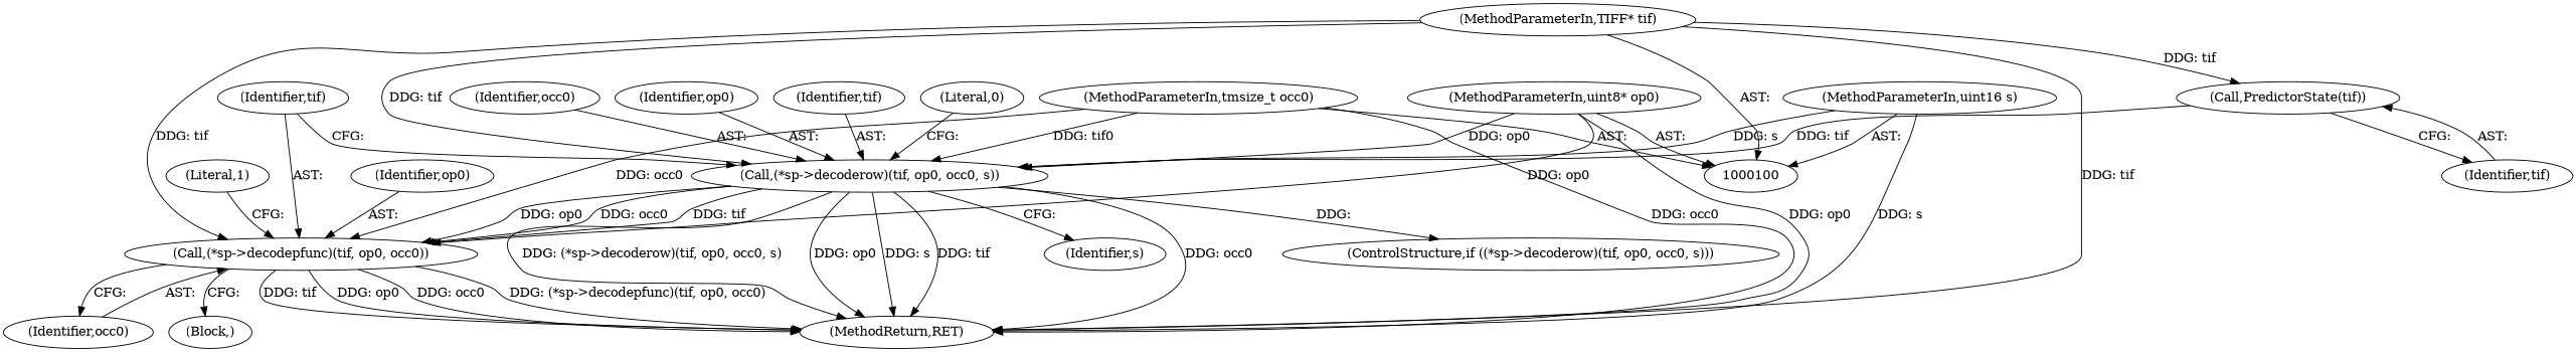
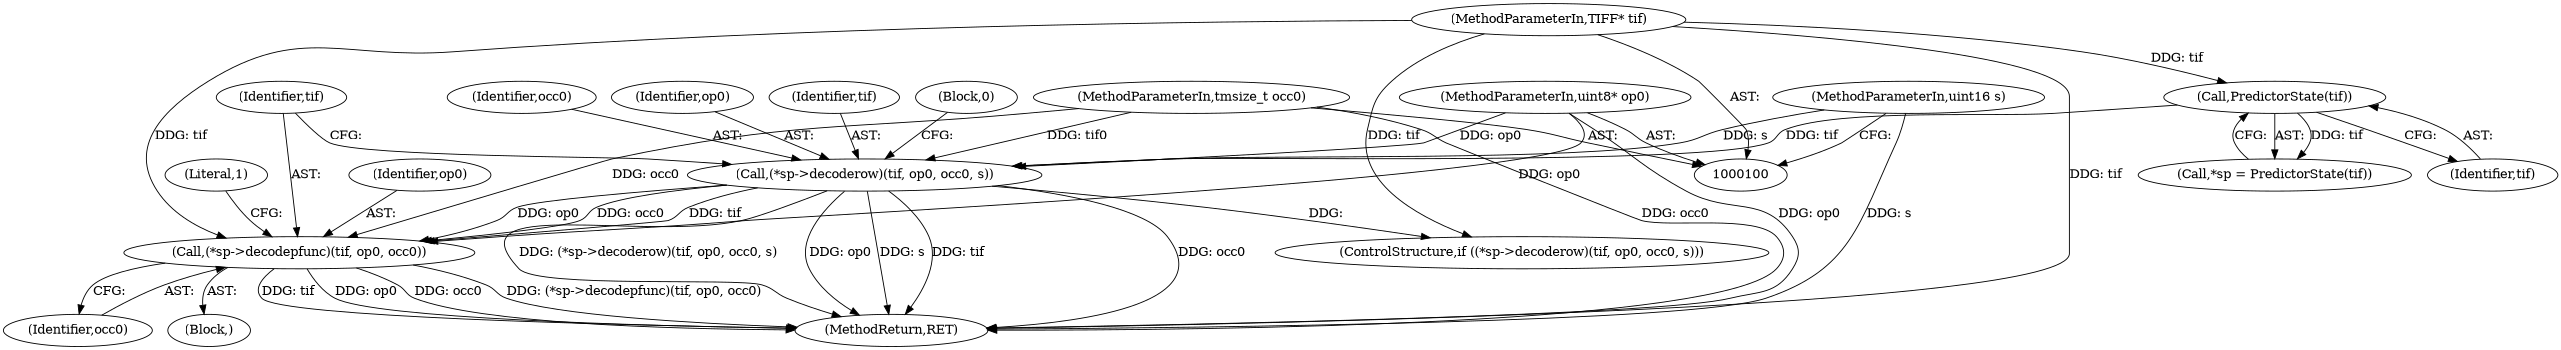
  digraph {
    n1 [label="(Call,(*sp->decodepfunc)(tif, op0, occ0))"]
    n2 [label="(Identifier,occ0)"]
    n3 [label="(Block,)"]
    n4 [label="(MethodReturn,RET)"]
    n5 [label="(Call,(*sp->decoderow)(tif, op0, occ0, s))"]
-   n6 [label="(Identifier,s)"]
    n7 [label="(ControlStructure,if ((*sp->decoderow)(tif, op0, occ0, s)))"]
    n8 [label="(Call,PredictorState(tif))"]
    n9 [label="(Identifier,tif)"]
+   n10 [label="(Call,*sp = PredictorState(tif))"]
    n11 [label="(MethodParameterIn,TIFF* tif)"]
    1000100
    n13 [label="(MethodParameterIn,uint8* op0)"]
    n14 [label="(MethodParameterIn,tmsize_t occ0)"]
    n15 [label="(MethodParameterIn,uint16 s)"]
    n16 [label="(Identifier,occ0)"]
    n17 [label="(Identifier,op0)"]
    n18 [label="(Identifier,tif)"]
    n19 [label="(Identifier,op0)"]
-   n20 [label="(Literal,0)"]
+   n20 [label="(Block,0)"]
    n21 [label="(Literal,1)"]
    n22 [label="(Identifier,tif)"]
    n1 -> n2 [label="CFG: "]
-   n1 -> n3 [label="CFG: "]
+   n1 -> n3 [label="AST: "]
    n1 -> n4 [label="DDG: (*sp->decodepfunc)(tif, op0, occ0)"]
    n1 -> n4 [label="DDG: tif"]
    n1 -> n4 [label="DDG: op0"]
    n1 -> n4 [label="DDG: occ0"]
    n2 -> n1 [label="AST: "]
    n5 -> n1 [label="DDG: tif"]
    n5 -> n1 [label="DDG: op0"]
    n5 -> n1 [label="DDG: occ0"]
    n5 -> n4 [label="DDG: (*sp->decoderow)(tif, op0, occ0, s)"]
    n5 -> n4 [label="DDG: occ0"]
    n5 -> n4 [label="DDG: op0"]
    n5 -> n4 [label="DDG: s"]
    n5 -> n4 [label="DDG: tif"]
-   n5 -> n6 [label="CFG: "]
    n5 -> n7 [label="DDG: "]
    n8 -> n5 [label="DDG: tif"]
    n8 -> n9 [label="CFG: "]
+   n8 -> n10 [label="AST: "]
+   n8 -> n10 [label="DDG: tif"]
    n9 -> n8 [label="AST: "]
+   n10 -> n8 [label="CFG: "]
    n11 -> n1 [label="DDG: tif"]
    n11 -> n4 [label="DDG: tif"]
-   n11 -> n5 [label="DDG: tif"]
+   n11 -> n7 [label="DDG: tif"]
    n11 -> n8 [label="DDG: tif"]
    n11 -> 1000100 [label="AST: "]
    n13 -> n1 [label="DDG: op0"]
    n13 -> n4 [label="DDG: op0"]
    n13 -> n5 [label="DDG: op0"]
    n13 -> 1000100 [label="AST: "]
    n14 -> n1 [label="DDG: occ0"]
    n14 -> n4 [label="DDG: occ0"]
    n14 -> n5 [label="DDG: tif0"]
    n14 -> 1000100 [label="AST: "]
    n15 -> n4 [label="DDG: s"]
    n15 -> n5 [label="DDG: s"]
-   n15 -> 1000100 [label="AST: "]
+   n15 -> 1000100 [label="CFG: "]
    n16 -> n5 [label="AST: "]
    n17 -> n5 [label="AST: "]
    n18 -> n5 [label="AST: "]
    n19 -> n1 [label="AST: "]
    n20 -> n5 [label="CFG: "]
    n21 -> n1 [label="CFG: "]
    n22 -> n1 [label="AST: "]
    n22 -> n5 [label="CFG: "]
  }
